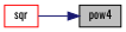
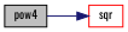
  digraph {
    rankdir=LR
    fontname=Oswald
    node [fontname=Oswald fontsize=10 shape=record]
    n1 [color=black fillcolor=grey75 fontcolor=black height=0.2 label=pow4 style=filled width=0.4]
    n2 [color=red height=0.2 label=sqr width=0.4]
-   n2 -> n1 [color=midnightblue fontname=Oswald fontsize=10 labelfontname=Helvetica labelfontsize=10 style=solid]
+   n1 -> n2 [color=midnightblue fontname=Oswald fontsize=10 labelfontname=Helvetica labelfontsize=10 style=solid]
  }
